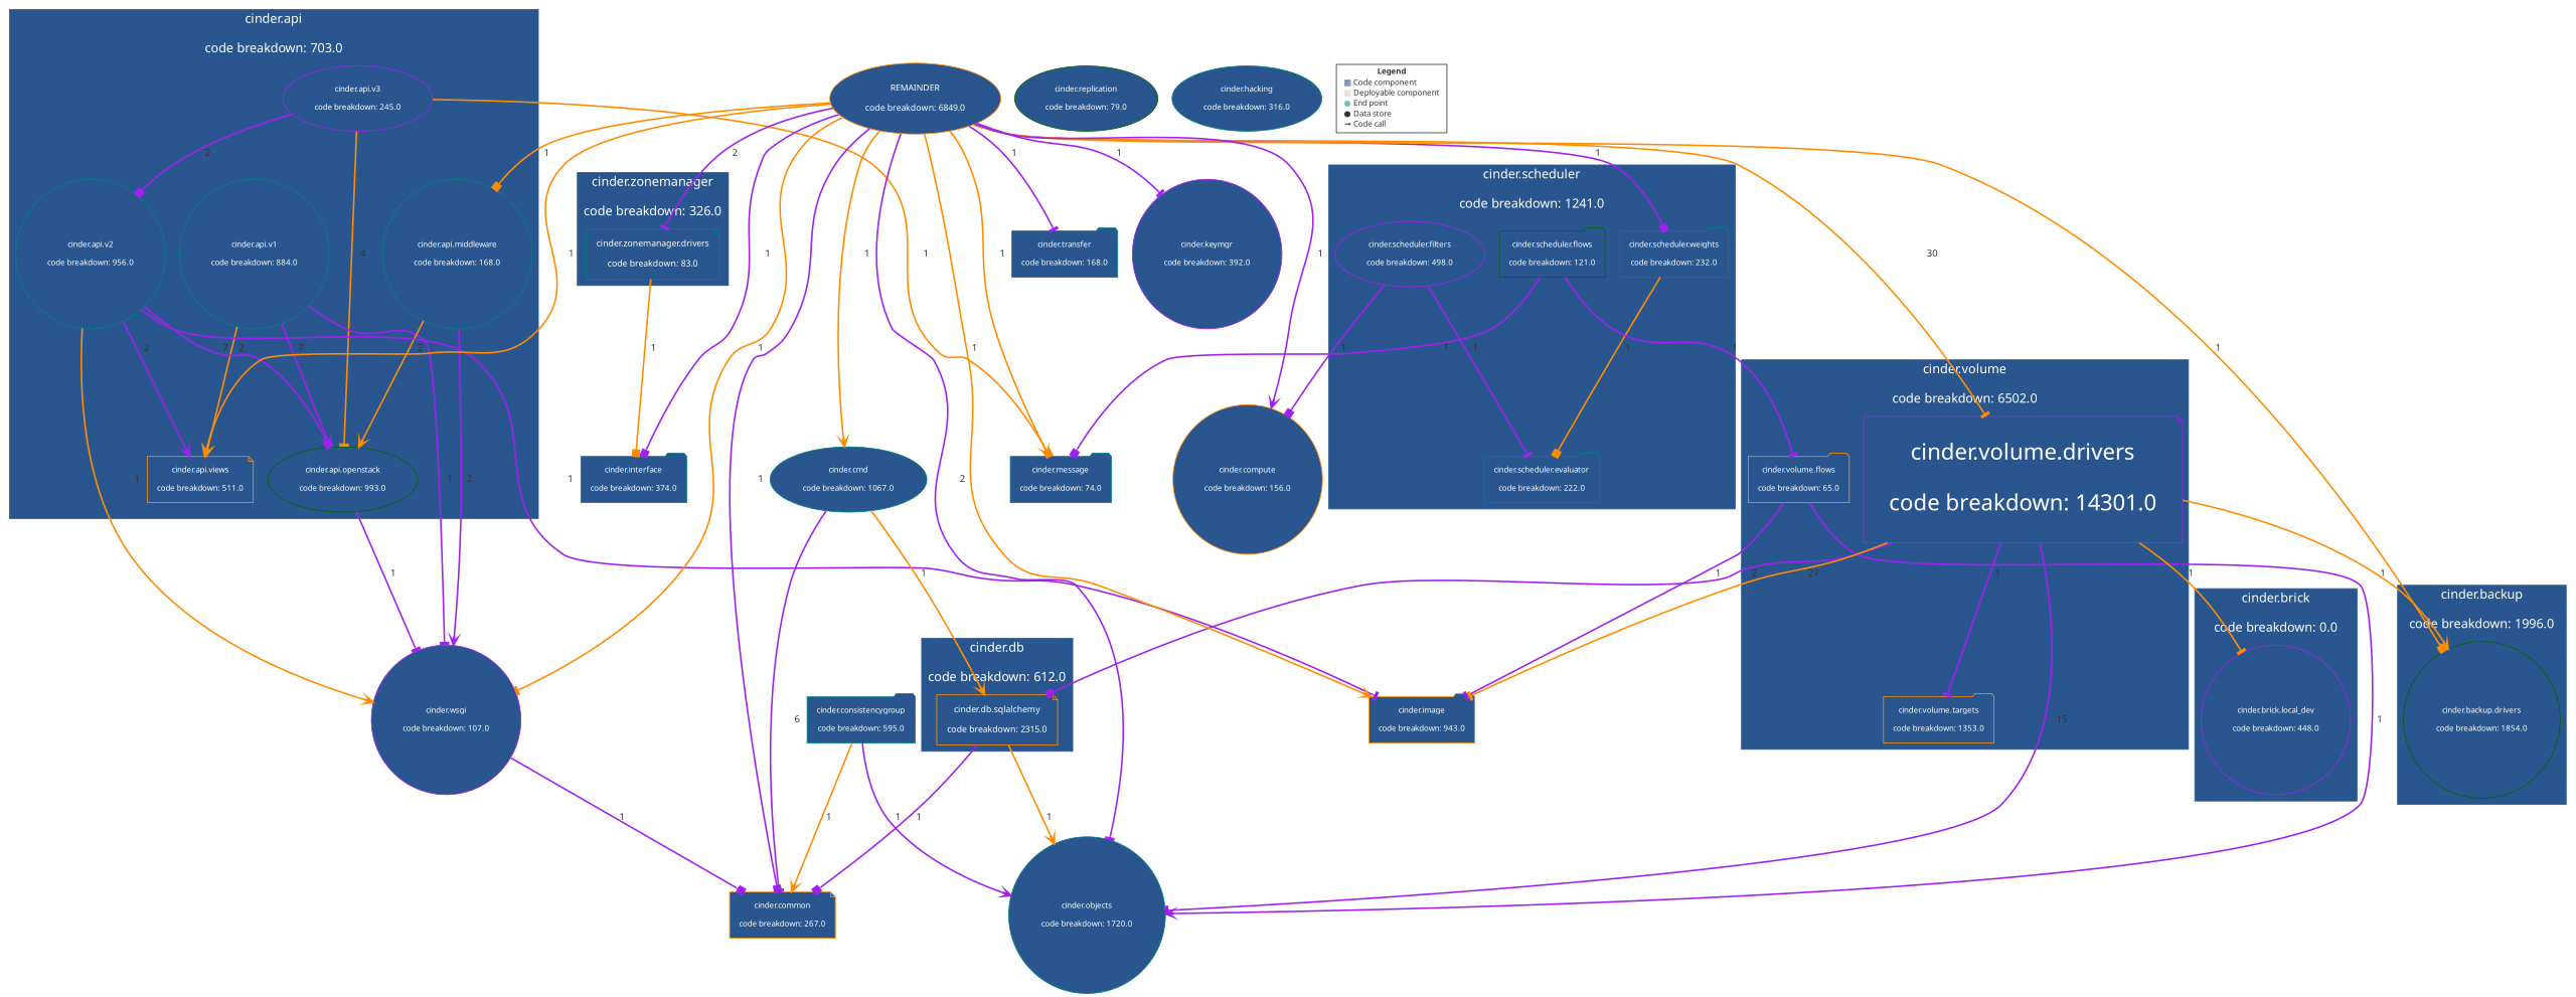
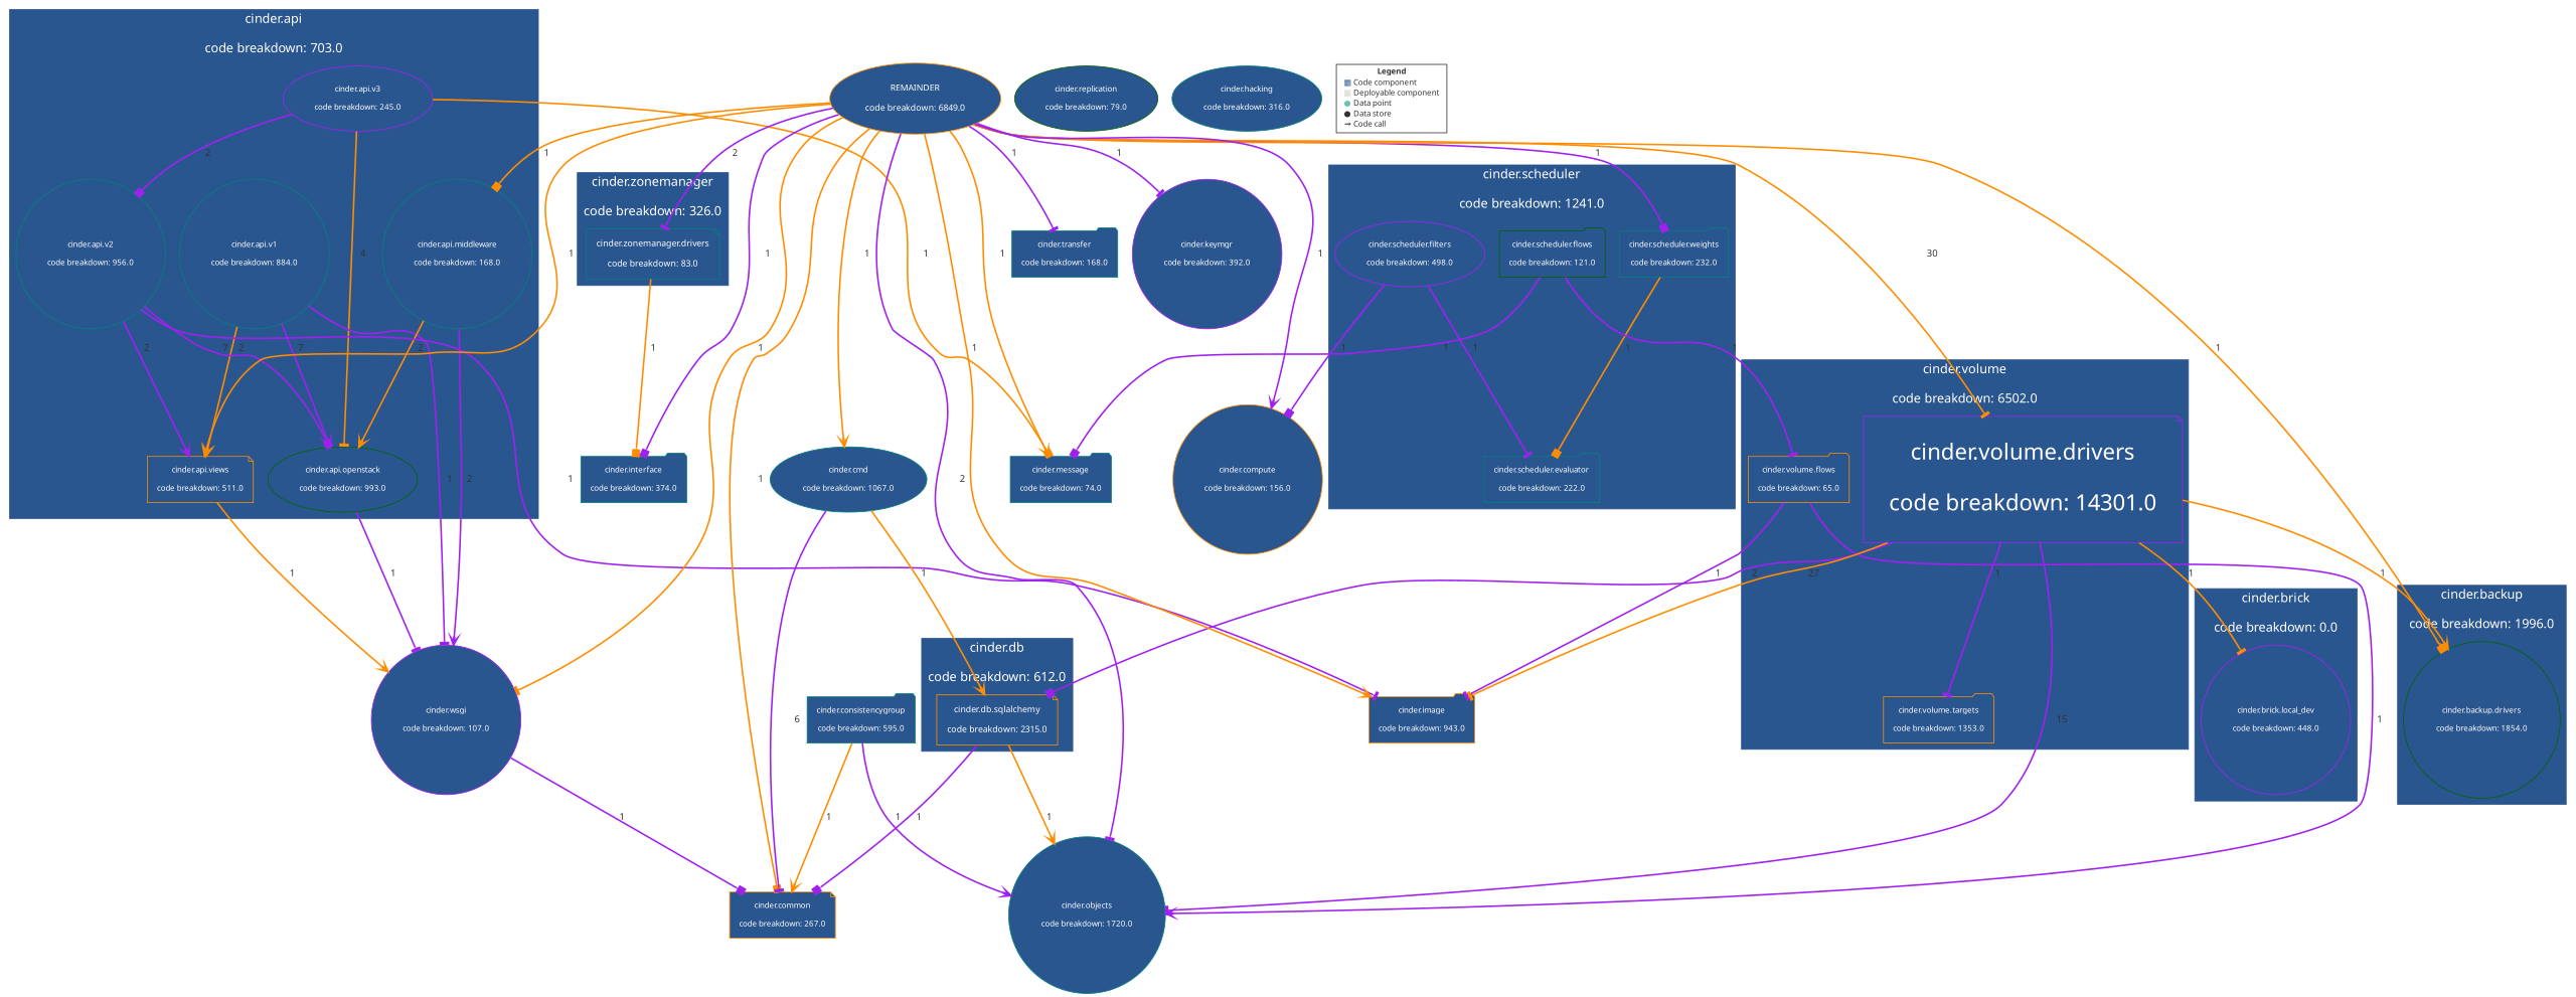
  digraph {
    compound=true
    rankdir=TD
    node [color=teal fillcolor="#2A568F" fontcolor="#FFFFFF" fontname="Helvetica Neue" fontsize=10 margin=0.16 penwidth=1 shape=folder style=filled]
    edge [arrowhead=tee color=purple fontcolor="#323232" fontname="Helvetica Neue" fontsize=12 penwidth=2]
    n1 [color=purple label="cinder.scheduler.filters\n\ncode breakdown: 498.0" shape=ellipse]
    n2 [label="cinder.scheduler.evaluator\n\ncode breakdown: 222.0"]
    n3 [label="cinder.scheduler.weights\n\ncode breakdown: 232.0"]
    n4 [color=darkgreen label="cinder.scheduler.flows\n\ncode breakdown: 121.0"]
    n5 [fontsize=11 label="cinder.zonemanager.drivers\n\ncode breakdown: 83.0" margin=0.176 shape=note]
    n6 [color=darkorange label="cinder.api.views\n\ncode breakdown: 511.0" shape=note]
    n7 [color=purple label="cinder.api.v3\n\ncode breakdown: 245.0" shape=ellipse]
    n8 [label="cinder.api.v1\n\ncode breakdown: 884.0" shape=circle]
    n9 [label="cinder.api.middleware\n\ncode breakdown: 168.0" shape=circle]
    n10 [label="cinder.api.v2\n\ncode breakdown: 956.0" shape=circle]
    n11 [color=darkgreen label="cinder.api.openstack\n\ncode breakdown: 993.0" shape=ellipse]
    n12 [color=darkorange fontsize=11 label="cinder.db.sqlalchemy\n\ncode breakdown: 2315.0" margin=0.176 shape=note]
    n13 [color=darkgreen label="cinder.backup.drivers\n\ncode breakdown: 1854.0" shape=circle]
    n14 [color=darkorange label="cinder.volume.targets\n\ncode breakdown: 1353.0"]
    n15 [color=darkorange label="cinder.volume.flows\n\ncode breakdown: 65.0"]
    n16 [color=purple fontsize=28 label="cinder.volume.drivers\n\ncode breakdown: 14301.0" margin=0.448 shape=note]
    n17 [color=purple label="cinder.brick.local_dev\n\ncode breakdown: 448.0" shape=circle]
    n18 [color=darkorange label="cinder.compute\n\ncode breakdown: 156.0" shape=circle]
    n19 [label="cinder.message\n\ncode breakdown: 74.0"]
    n20 [label="cinder.interface\n\ncode breakdown: 374.0"]
    n21 [color=purple label="cinder.wsgi\n\ncode breakdown: 107.0" shape=circle]
    n22 [color=darkorange label="cinder.image\n\ncode breakdown: 943.0"]
    n23 [label="cinder.objects\n\ncode breakdown: 1720.0" shape=circle]
    n24 [color=darkorange label="cinder.common\n\ncode breakdown: 267.0" shape=note]
    n25 [color=darkorange fontsize=11 label="REMAINDER\n\ncode breakdown: 6849.0" margin=0.176 shape=ellipse]
    n26 [label="cinder.cmd\n\ncode breakdown: 1067.0" shape=ellipse]
    n27 [label="cinder.transfer\n\ncode breakdown: 168.0"]
    n28 [color=purple label="cinder.keymgr\n\ncode breakdown: 392.0" shape=circle]
    n29 [color=darkgreen label="cinder.replication\n\ncode breakdown: 79.0" shape=ellipse]
    n30 [label="cinder.consistencygroup\n\ncode breakdown: 595.0"]
    n31 [label="cinder.hacking\n\ncode breakdown: 316.0" shape=ellipse]
-   n32 [color="#323232" fillcolor="#FFFFFF" fontcolor="#323232" label=<<TABLE BORDER="0" CELLPADDING="1" CELLSPACING="0"> <TR><TD COLSPAN="2"><B>Legend</B></TD></TR> <TR><TD><FONT COLOR="#2A568F">&#9638;</FONT></TD><TD ALIGN="left">Code component</TD></TR> <TR><TD><FONT COLOR="#D2D1C7">&#9638;</FONT></TD><TD ALIGN="left">Deployable component</TD></TR> <TR><TD><FONT COLOR="#72C0B4">&#9679;</FONT></TD><TD ALIGN="left">End point</TD></TR> <TR><TD><FONT COLOR="#323232">&#9679;</FONT></TD><TD ALIGN="left">Data store</TD></TR> <TR><TD><FONT COLOR="#323232">&rarr;</FONT></TD><TD ALIGN="left">Code call</TD></TR> </TABLE> > shape=box margin=""]
+   n32 [color="#323232" fillcolor="#FFFFFF" fontcolor="#323232" label=<<TABLE BORDER="0" CELLPADDING="1" CELLSPACING="0"> <TR><TD COLSPAN="2"><B>Legend</B></TD></TR> <TR><TD><FONT COLOR="#2A568F">&#9638;</FONT></TD><TD ALIGN="left">Code component</TD></TR> <TR><TD><FONT COLOR="#D2D1C7">&#9638;</FONT></TD><TD ALIGN="left">Deployable component</TD></TR> <TR><TD><FONT COLOR="#72C0B4">&#9679;</FONT></TD><TD ALIGN="left">Data point</TD></TR> <TR><TD><FONT COLOR="#323232">&#9679;</FONT></TD><TD ALIGN="left">Data store</TD></TR> <TR><TD><FONT COLOR="#323232">&rarr;</FONT></TD><TD ALIGN="left">Code call</TD></TR> </TABLE> > shape=box margin=""]
    subgraph cluster_1 {
      color="#2A568F"
      fontcolor="#FFFFFF"
      fontname="Helvetica Neue"
      fontsize=16
      label="cinder.scheduler\n\ncode breakdown: 1241.0"
      style=filled
      n1
      n2
      n3
      n4
    }
    subgraph cluster_2 {
      color="#2A568F"
      fontcolor="#FFFFFF"
      fontname="Helvetica Neue"
      fontsize=16
      label="cinder.zonemanager\n\ncode breakdown: 326.0"
      style=filled
      n5
    }
    subgraph cluster_3 {
      color="#2A568F"
      fontcolor="#FFFFFF"
      fontname="Helvetica Neue"
      fontsize=16
      label="cinder.api\n\ncode breakdown: 703.0"
      style=filled
      n6
      n7
      n8
      n9
      n10
      n11
    }
    subgraph cluster_4 {
      color="#2A568F"
      fontcolor="#FFFFFF"
      fontname="Helvetica Neue"
      fontsize=16
      label="cinder.db\n\ncode breakdown: 612.0"
      style=filled
      n12
    }
    subgraph cluster_5 {
      color="#2A568F"
      fontcolor="#FFFFFF"
      fontname="Helvetica Neue"
      fontsize=16
      label="cinder.backup\n\ncode breakdown: 1996.0"
      style=filled
      n13
    }
    subgraph cluster_6 {
      color="#2A568F"
      fontcolor="#FFFFFF"
      fontname="Helvetica Neue"
      fontsize=16
      label="cinder.volume\n\ncode breakdown: 6502.0"
      style=filled
      n14
      n15
      n16
    }
    subgraph cluster_7 {
      color="#2A568F"
      fontcolor="#FFFFFF"
      fontname="Helvetica Neue"
      fontsize=16
      label="cinder.brick\n\ncode breakdown: 0.0"
      style=filled
      n17
    }
    n1 -> n2 [label="  1"]
    n1 -> n18 [arrowhead=box label="  1"]
    n3 -> n2 [arrowhead=box color=darkorange label="  1"]
    n4 -> n15 [label="  1"]
    n4 -> n19 [arrowhead=box label="  1"]
    n5 -> n20 [arrowhead=box color=darkorange label="  1"]
    n7 -> n10 [arrowhead=box label="  2"]
    n7 -> n11 [color=darkorange label="  4"]
    n7 -> n19 [arrowhead=box color=darkorange label="  1"]
    n8 -> n6 [arrowhead=vee color=darkorange label="  2"]
    n8 -> n11 [arrowhead=vee label="  7"]
    n8 -> n21 [label="  1"]
    n9 -> n11 [arrowhead=vee color=darkorange label="  2"]
    n9 -> n21 [arrowhead=vee label="  2"]
    n10 -> n6 [arrowhead=vee label="  2"]
    n10 -> n11 [arrowhead=box label="  7"]
-   n10 -> n21 [arrowhead=vee color=darkorange label="  1"]
+   n6 -> n21 [arrowhead=vee color=darkorange label="  1"]
    n10 -> n22 [label="  1"]
    n11 -> n21 [label="  1"]
    n12 -> n23 [arrowhead=vee color=darkorange label="  1"]
    n12 -> n24 [arrowhead=box label="  1"]
    n15 -> n22 [label="  1"]
    n15 -> n23 [arrowhead=vee label="  1"]
    n16 -> n12 [arrowhead=box label="  2"]
    n16 -> n13 [arrowhead=vee color=darkorange label="  1"]
    n16 -> n14 [label="  1"]
    n16 -> n17 [color=darkorange label="  1"]
    n16 -> n22 [color=darkorange label="  27"]
    n16 -> n23 [label="  15"]
    n21 -> n24 [arrowhead=box label="  1"]
    n25 -> n3 [arrowhead=box label="  1"]
    n25 -> n5 [label="  2"]
    n25 -> n6 [arrowhead=vee color=darkorange label="  1"]
    n25 -> n9 [arrowhead=box color=darkorange label="  1"]
    n25 -> n13 [arrowhead=box color=darkorange label="  1"]
    n25 -> n16 [color=darkorange label="  30"]
    n25 -> n18 [arrowhead=vee label="  1"]
    n25 -> n19 [arrowhead=vee color=darkorange label="  1"]
    n25 -> n20 [arrowhead=box label="  1"]
    n25 -> n21 [color=darkorange label="  1"]
    n25 -> n22 [arrowhead=vee color=darkorange label="  1"]
    n25 -> n23 [label="  2"]
-   n25 -> n24 [arrowhead=box label="  1"]
+   n25 -> n24 [arrowhead=box color=darkorange label="  1"]
    n25 -> n26 [arrowhead=vee color=darkorange label="  1"]
    n25 -> n27 [label="  1"]
    n25 -> n28 [label="  1"]
    n26 -> n12 [arrowhead=vee color=darkorange label="  1"]
    n26 -> n24 [label="  6"]
    n30 -> n23 [arrowhead=vee label="  1"]
    n30 -> n24 [arrowhead=vee color=darkorange label="  1"]
  }
